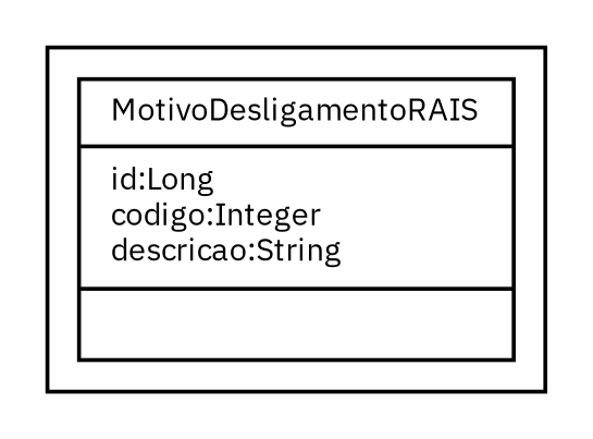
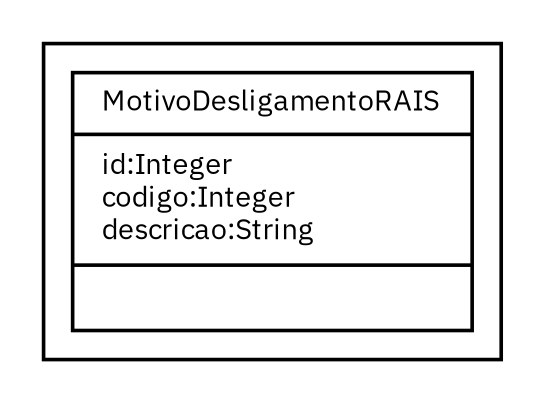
  digraph {
    fontname="IBM Plex Sans"
    fontsize=8
-   n1 [fontname="IBM Plex Sans" fontsize=8 label="{MotivoDesligamentoRAIS|id:Long\lcodigo:Integer\ldescricao:String\l|\l}" shape=record]
+   n1 [fontname="IBM Plex Sans" fontsize=8 label="{MotivoDesligamentoRAIS|id:Integer\lcodigo:Integer\ldescricao:String\l|\l}" shape=record]
    subgraph cluster_1 {
      n1
    }
  }
